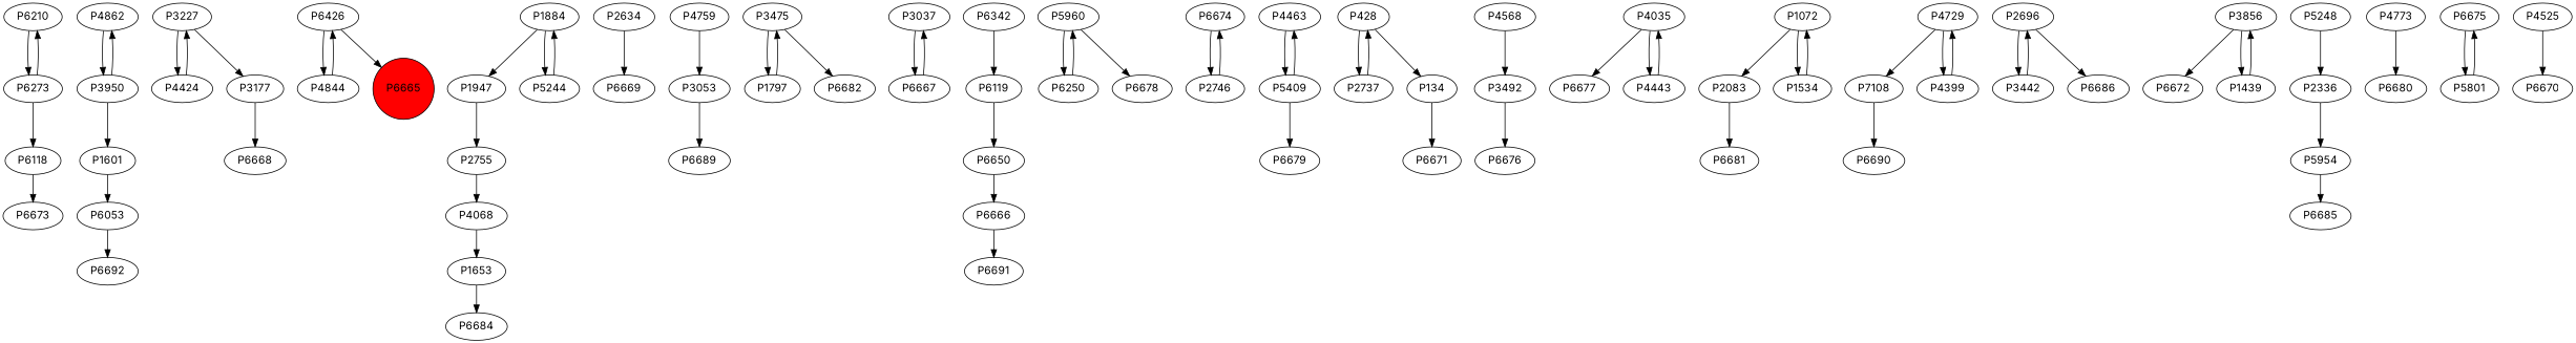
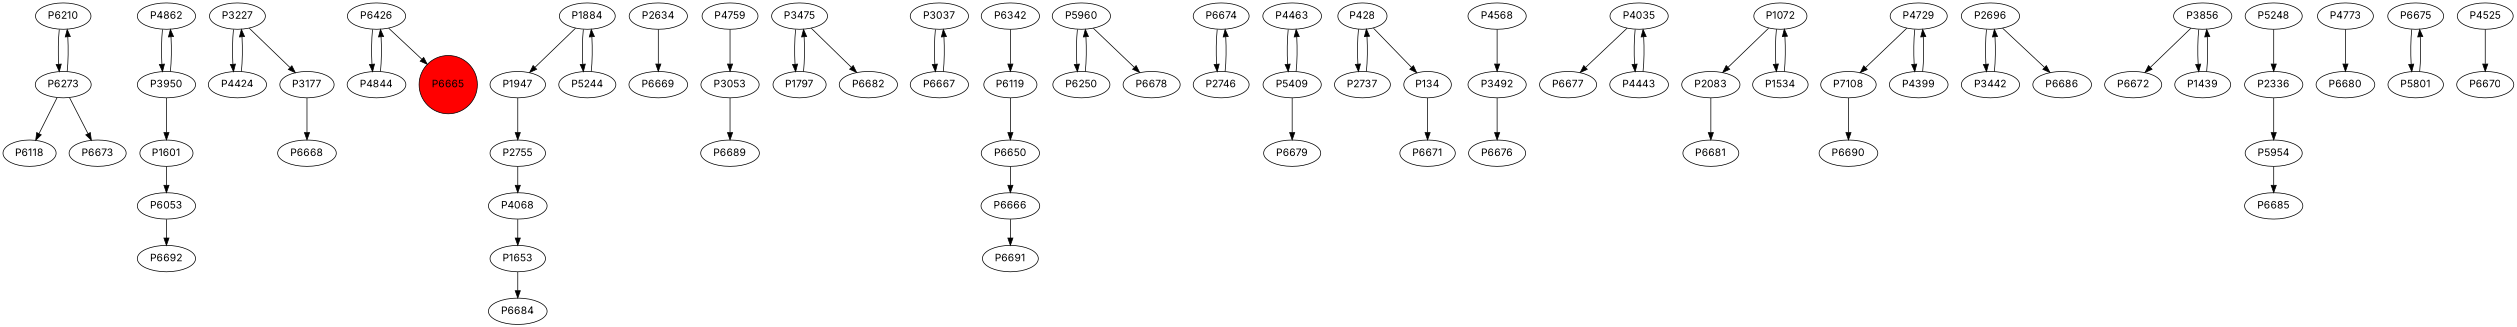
  digraph {
    fontname=Inter
    node [fontname=Inter]
    edge [fontname=Inter]
    P6210
    P6273
    P6118
    P6673
    P4862
    P3950
    P1601
    P6053
    P3227
    P4424
    P3177
    P6668
    P6426
    P4844
    P6665 [fillcolor=red shape=circle style=filled]
    P1653
    P6684
    P2634
    P6669
    P3053
    P6689
    P4759
    P6692
    P3475
    P1797
    P6682
    P3037
    P6667
    P6119
    P6650
    P6666
    P6691
    P5960
    P6250
    P6678
    P6674
    P2746
    P4463
    P5409
    P6679
    P428
    P2737
    P134
    P6671
    P4568
    P3492
    P6676
    P2755
    P4068
    P1884
    P1947
    P5244
    P4035
    P6677
    P4443
    P2083
    P6681
    P4729
    P7108
    P4399
    P6690
    P2696
    P3442
    P6686
    P1072
    P1534
    P3856
    P6672
    P1439
    P6342
    P5954
    P6685
    P4773
    P6680
    P2336
    P5248
    P6675
    P5801
    P4525
    P6670
    P6210 -> P6273
    P6273 -> P6210
    P6273 -> P6118
-   P6118 -> P6673
+   P6273 -> P6673
    P4862 -> P3950
    P3950 -> P4862
    P3950 -> P1601
    P1601 -> P6053
    P6053 -> P6692
    P3227 -> P4424
    P3227 -> P3177
    P4424 -> P3227
    P3177 -> P6668
    P6426 -> P4844
    P6426 -> P6665
    P4844 -> P6426
    P1653 -> P6684
    P2634 -> P6669
    P3053 -> P6689
    P4759 -> P3053
    P3475 -> P1797
    P3475 -> P6682
    P1797 -> P3475
    P3037 -> P6667
    P6667 -> P3037
    P6119 -> P6650
    P6650 -> P6666
    P6666 -> P6691
    P5960 -> P6250
    P5960 -> P6678
    P6250 -> P5960
    P6674 -> P2746
    P2746 -> P6674
    P4463 -> P5409
    P5409 -> P4463
    P5409 -> P6679
    P428 -> P2737
    P428 -> P134
    P2737 -> P428
    P134 -> P6671
    P4568 -> P3492
    P3492 -> P6676
    P2755 -> P4068
    P4068 -> P1653
    P1884 -> P1947
    P1884 -> P5244
    P1947 -> P2755
    P5244 -> P1884
    P4035 -> P6677
    P4035 -> P4443
    P4443 -> P4035
    P2083 -> P6681
    P4729 -> P7108
    P4729 -> P4399
    P7108 -> P6690
    P4399 -> P4729
    P2696 -> P3442
    P2696 -> P6686
    P3442 -> P2696
    P1072 -> P2083
    P1072 -> P1534
    P1534 -> P1072
    P3856 -> P6672
    P3856 -> P1439
    P1439 -> P3856
    P6342 -> P6119
    P5954 -> P6685
    P4773 -> P6680
    P2336 -> P5954
    P5248 -> P2336
    P6675 -> P5801
    P5801 -> P6675
    P4525 -> P6670
  }
